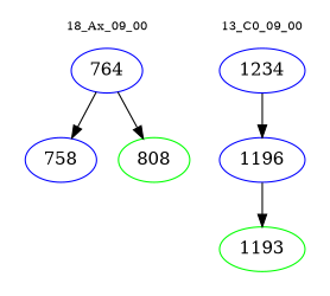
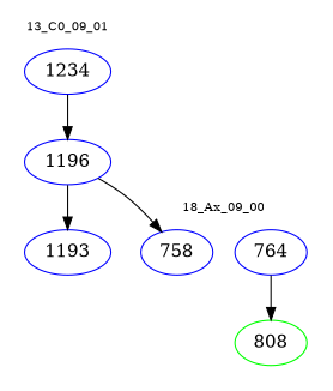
  digraph {
    node [color=blue]
    edge [color=black]
    n1 [label=764]
    n2 [label=758]
    n3 [color=green label=808]
    n4 [label=1196]
-   n5 [color=green label=1193]
+   n5 [label=1193]
    n6 [label=1234]
    subgraph cluster_1 {
      color=white
      fontsize=10
      label="18_Ax_09_00"
      n1
      n2
      n3
    }
    subgraph cluster_2 {
      color=white
      fontsize=10
-     label="13_C0_09_00"
+     label="13_C0_09_01"
      n4
      n5
      n6
    }
-   n1 -> n2
+   n4 -> n2
    n1 -> n3
    n4 -> n5
    n6 -> n4
  }
